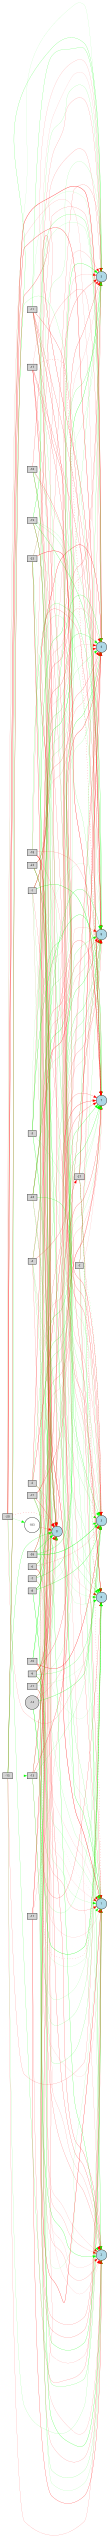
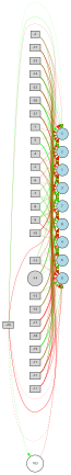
  digraph {
    fontname=Ubuntu
    rankdir=LR
    node [fillcolor=lightgray fontname=Ubuntu fontsize=9 shape=box style=filled]
    edge [color=red fontname=Ubuntu style=solid]
    -1 [height=0.2 width=0.2]
    0 [fillcolor=lightblue height=0.2 shape=circle width=0.2]
    1 [fillcolor=lightblue height=0.2 shape=circle width=0.2]
    2 [fillcolor=lightblue height=0.2 shape=circle width=0.2]
    3 [fillcolor=lightblue height=0.2 shape=circle width=0.2]
    4 [fillcolor=lightblue height=0.2 shape=circle width=0.2]
    5 [fillcolor=lightblue height=0.2 shape=circle width=0.2]
    6 [fillcolor=lightblue height=0.2 shape=circle width=0.2]
    7 [fillcolor=lightblue height=0.2 shape=circle width=0.2]
    8 [fillcolor=lightblue height=0.2 shape=circle width=0.2]
    -2 [height=0.2 width=0.2]
    -3 [height=0.2 width=0.2]
    -4 [height=0.2 width=0.2]
    -5 [height=0.2 width=0.2]
    -6 [height=0.2 width=0.2]
    -7 [height=0.2 width=0.2]
    -8 [height=0.2 width=0.2]
    -9 [height=0.2 width=0.2]
    -10 [height=0.2 width=0.2]
    -11 [height=0.2 width=0.2]
    -12 [height=0.2 width=0.2]
    -13 [height=0.2 width=0.2]
    -14 [height=0.2 shape=circle width=0.2]
    -15 [height=0.2 width=0.2]
    -16 [height=0.2 width=0.2]
    -17 [height=0.2 width=0.2]
    -18 [height=0.2 width=0.2]
    -19 [height=0.2 width=0.2]
    -20 [height=0.2 width=0.2]
    183 [fillcolor=white height=0.2 shape=circle width=0.2]
    -21 [height=0.2 width=0.2]
    -22 [height=0.2 width=0.2]
    -23 [height=0.2 width=0.2]
    -24 [height=0.2 width=0.2]
    -25 [height=0.2 width=0.2]
    -26 [height=0.2 width=0.2]
    -27 [height=0.2 width=0.2]
    -1 -> 0 [color=green penwidth=0.1696789411540785]
    -1 -> 1 [penwidth=0.1602651959714952]
    -1 -> 2 [penwidth=0.11776821700967458]
    -1 -> 3 [penwidth=0.2987434395499643]
    -1 -> 4 [penwidth=0.7096963017582024]
    -1 -> 5 [penwidth=0.3199436941629502]
    -1 -> 6 [color=green penwidth=0.20225773251076368]
    -1 -> 7 [color=green penwidth=0.7329681031992173]
    -1 -> 8 [color=green penwidth=0.25592603566170624]
    -2 -> 1 [penwidth=0.4098731607180566]
    -2 -> 2 [color=green penwidth=0.1771382567426586]
    -2 -> 3 [color=green penwidth=0.3800290030913328 style=dotted]
    -2 -> 4 [penwidth=0.23080777705775837]
    -2 -> 5 [penwidth=0.26634492042982405]
    -2 -> 6 [color=green penwidth=0.16534214017843588]
    -2 -> 7 [penwidth=0.1819918073550958]
    -2 -> 8 [color=green penwidth=0.24822663083426078]
    -3 -> 0 [color=green penwidth=0.35967470508326294]
    -3 -> 1 [color=green penwidth=0.24380291786950284]
    -3 -> 2 [penwidth=0.11675421006717604]
    -3 -> 3 [color=green penwidth=0.21483523971391116]
    -3 -> 4 [color=green penwidth=0.5219919367073957]
    -3 -> 5 [penwidth=0.24499583684133816]
    -3 -> 6 [color=green penwidth=0.2546133533183114]
    -3 -> 7 [color=green penwidth=0.6615410493545241]
    -3 -> 8 [color=green penwidth=0.15296434619136962]
    -4 -> 0 [color=green penwidth=0.3338454474066169]
    -4 -> 1 [penwidth=0.1543543957556895]
    -4 -> 2 [penwidth=0.20967358018589982]
    -4 -> 3 [color=green penwidth=0.27206157732018954]
    -4 -> 4 [color=green penwidth=0.4935044465773981]
    -4 -> 5 [penwidth=0.2306700797701369]
    -4 -> 6 [penwidth=0.17274434662363253]
    -4 -> 7 [penwidth=0.4226747196391606]
    -4 -> 8 [penwidth=0.24182645595639804]
    -5 -> 0 [penwidth=0.25687779422326373]
    -5 -> 1 [color=green penwidth=0.22215605360990448]
    -5 -> 2 [penwidth=0.2764878582322995]
    -5 -> 3 [color=green penwidth=0.1016657443372771]
    -5 -> 4 [penwidth=0.16168917183007847]
    -5 -> 5 [penwidth=0.45073403684985247]
    -5 -> 6 [color=green penwidth=0.17256084103072944]
    -5 -> 7 [penwidth=0.6300579478039224]
    -5 -> 8 [color=green penwidth=0.3565773532458649]
    -6 -> 0 [penwidth=0.16107899080822866]
    -6 -> 1 [penwidth=0.18291818483778283]
    -6 -> 2 [penwidth=0.2872117615036474]
    -6 -> 3 [penwidth=0.2417474298429986]
    -6 -> 4 [penwidth=0.11637639074468986]
    -6 -> 5 [penwidth=0.19042410512924518]
    -6 -> 6 [penwidth=0.432676712688697]
    -6 -> 7 [color=green penwidth=0.21569312560548926 style=dotted]
    -6 -> 8 [color=green penwidth=0.5580552330673557]
    -7 -> 0 [penwidth=0.39258694131117233 style=dotted]
    -7 -> 1 [penwidth=0.1523202287678233]
    -7 -> 2 [penwidth=0.15648395422282202]
    -7 -> 3 [penwidth=0.11689413174771267]
    -7 -> 4 [penwidth=0.42224080445811263]
    -7 -> 5 [color=green penwidth=0.41306872200714695]
    -7 -> 6 [color=green penwidth=0.2615116450860669]
    -7 -> 7 [color=green penwidth=0.5861943502115418]
    -7 -> 8 [penwidth=0.13931122691240277]
    -8 -> 0 [penwidth=0.16676092890636557 style=dotted]
    -8 -> 1 [color=green penwidth=0.17776551012607933]
    -8 -> 2 [color=green penwidth=0.13429619469886045]
    -8 -> 3 [color=green penwidth=0.6104407902244509]
    -8 -> 4 [penwidth=0.26542040166880587]
    -8 -> 5 [color=green penwidth=0.6885592946406884]
    -8 -> 6 [color=green penwidth=0.7377420413076022]
    -8 -> 7 [color=green penwidth=0.17492255742223944]
    -8 -> 8 [color=green penwidth=0.4837951269384686]
    -9 -> 0 [penwidth=0.15295839777984105]
    -9 -> 1 [penwidth=0.34558945082073]
    -9 -> 2 [color=green penwidth=0.606498855956986]
    -9 -> 3 [color=green penwidth=0.4166006490845017]
    -9 -> 4 [penwidth=0.6670299779538295]
    -9 -> 5 [color=green penwidth=0.27549252625169185]
    -9 -> 6 [color=green penwidth=0.17364369119112572]
    -9 -> 7 [penwidth=0.5159031750920003]
    -9 -> 8 [color=green penwidth=0.29614986488113104]
    -10 -> 0 [color=green penwidth=0.1620075479585059]
    -10 -> 1 [penwidth=0.690595948122749]
    -10 -> 2 [penwidth=0.24851716840939214]
    -10 -> 3 [penwidth=0.770225833887953]
    -10 -> 4 [color=green penwidth=0.5876970805871371]
    -10 -> 5 [color=green penwidth=0.1869789090132446]
    -10 -> 6 [penwidth=0.41518738365665286 style=dotted]
    -10 -> 7 [penwidth=0.12534957838633937]
    -10 -> 8 [color=green penwidth=0.369132970985815]
    -11 -> 0 [penwidth=0.2703318739518945]
    -11 -> 1 [penwidth=0.33291428543072843]
    -11 -> 2 [penwidth=0.5560443072460199]
    -11 -> 3 [penwidth=0.13621489431951583]
    -11 -> 4 [penwidth=0.34356734007363154]
    -11 -> 6 [penwidth=0.12552978865867315]
    -11 -> 7 [penwidth=0.23942556717201177]
    -11 -> 8 [penwidth=0.4032283328946893]
    -12 -> 0 [penwidth=0.5547953555068141]
    -12 -> 1 [color=green penwidth=0.30753132773967673]
    -12 -> 3 [penwidth=0.5468595928677811]
    -12 -> 4 [color=green penwidth=0.1754374327150922]
    -12 -> 5 [color=green penwidth=0.4268817267343613]
    -12 -> 6 [penwidth=0.4811649796142172]
    -12 -> 7 [penwidth=0.46610012860811767]
    -12 -> 8 [penwidth=0.4266762727886655]
    -13 -> 0 [penwidth=0.5026216772664772]
    -13 -> 1 [penwidth=0.2186488894061927]
    -13 -> 2 [color=green penwidth=0.22167581065649977]
    -13 -> 3 [color=green penwidth=0.25554936093273095]
    -13 -> 4 [penwidth=0.287349842383414]
    -13 -> 5 [penwidth=0.10386287577642153]
    -13 -> 6 [color=green penwidth=0.33645848246760035]
    -13 -> 7 [penwidth=0.575813523319792]
    -13 -> 8 [color=green penwidth=0.21843567830149946]
    -14 -> 0 [penwidth=0.1280732594322475]
    -14 -> 1 [color=green penwidth=0.5345269308321243]
    -14 -> 2 [color=green penwidth=0.3100833013304352]
    -14 -> 3 [color=green penwidth=0.638663121324916]
    -14 -> 4 [penwidth=0.12335928805753656]
    -14 -> 5 [penwidth=0.251160472136295]
    -14 -> 6 [color=green penwidth=0.27938335658865976]
    -14 -> 7 [penwidth=0.23312261400797582]
    -14 -> 8 [penwidth=0.18811762852876418]
    -15 -> 0 [color=green penwidth=0.5425429850191903]
    -15 -> 1 [color=green penwidth=0.2501715614136889]
    -15 -> 2 [penwidth=0.27280496285193134]
    -15 -> 3 [color=green penwidth=0.13460027925930684]
-   -15 -> -13 [color=green penwidth=0.129892811235298]
+   -15 -> 4 [color=green penwidth=0.129892811235298]
    -15 -> 5 [color=green penwidth=0.43721669944534536]
    -15 -> 6 [penwidth=0.30412567288903636]
    -15 -> 7 [color=green penwidth=0.2703637435381262]
    -15 -> 8 [penwidth=0.5838954414038305]
    -16 -> 0 [color=green penwidth=0.12837883992698404]
    -16 -> 1 [color=green penwidth=0.31674233345093716]
    -16 -> 2 [color=green penwidth=0.5590610534998323]
    -16 -> 3 [penwidth=0.45671056886209216]
    -16 -> 4 [penwidth=0.31257478062373734]
    -16 -> 5 [penwidth=0.16567570378715596]
    -16 -> 6 [penwidth=0.30210886294757]
    -16 -> 7 [color=green penwidth=0.11534668662897224]
    -16 -> 8 [color=green penwidth=0.2847150368811512]
    -17 -> 0 [penwidth=0.26264943476055835]
    -17 -> 1 [penwidth=0.3730859000964628]
    -17 -> 2 [penwidth=0.22993288570454862]
    -17 -> 3 [penwidth=0.4176510170147456]
    -17 -> 4 [color=green penwidth=0.11392551118750116]
    -17 -> 5 [penwidth=0.22669811418086314]
    -17 -> 6 [penwidth=0.41946590710536247]
    -17 -> 7 [penwidth=0.5920674728601532 style=dotted]
    -17 -> 8 [penwidth=0.40152236370208416]
    -18 -> 0 [penwidth=0.17257390442402026]
    -18 -> 1 [penwidth=0.8610344615842577]
    -18 -> 2 [penwidth=0.2488098231599136]
    -18 -> 3 [penwidth=0.28139590430906947]
    -18 -> 4 [color=green penwidth=0.10156896226731034]
    -18 -> 5 [penwidth=0.298784368671125]
    -18 -> 6 [color=green penwidth=0.14508998780404128]
    -18 -> 7 [penwidth=0.3146155982179713]
    -18 -> 8 [color=green penwidth=0.437886063236377]
    -19 -> 0 [color=green penwidth=0.5297896762047587]
    -19 -> 1 [color=green penwidth=0.18333283621612656]
    -19 -> 2 [penwidth=0.47725016622135485]
    -19 -> 3 [color=green penwidth=0.2393970179781799]
    -19 -> 4 [color=green penwidth=0.42179511712090023]
    -19 -> 5 [color=green penwidth=0.2631459404771651]
    -19 -> 6 [color=green penwidth=0.114104233133394]
    -19 -> 7 [color=green penwidth=0.30603096885233083]
    -19 -> 8 [color=green penwidth=0.5864319090495289]
    -20 -> 0 [penwidth=0.6089620648160012 style=dotted]
    -20 -> 1 [color=green penwidth=0.39048059464746565]
    -20 -> 2 [color=green penwidth=0.1290579714074896]
    -20 -> 3 [penwidth=0.2583894290470771]
    -20 -> 4 [penwidth=0.884927592411823]
    -20 -> 5 [color=green penwidth=0.16714048818465535]
    -20 -> 6 [penwidth=0.13431767915465853]
    -20 -> 7 [penwidth=0.7014177460724086]
    -20 -> 8 [penwidth=0.20751178740616938]
    -20 -> 183 [color=green penwidth=0.2821441869913991]
    183 -> 0 [penwidth=0.35133685148131255]
    -21 -> 0 [color=green penwidth=0.31558886530961117]
    -21 -> 1 [penwidth=0.3692667597896404]
    -21 -> 2 [penwidth=0.30142005839116126]
    -21 -> 3 [color=green penwidth=0.17354989405355994]
    -21 -> 4 [color=green penwidth=0.24340045832464866]
    -21 -> 5 [penwidth=0.39938410346129216]
    -21 -> 6 [color=green penwidth=0.21615760323349092]
    -21 -> 7 [color=green penwidth=0.22664791445629615]
    -21 -> 8 [penwidth=0.3534223590416813]
    -22 -> 0 [penwidth=0.49290848204836124]
    -22 -> 1 [penwidth=0.3341453952591167]
    -22 -> 2 [color=green penwidth=0.5997367157737614]
    -22 -> 3 [color=green penwidth=0.1389107146376516 style=dotted]
    -22 -> 4 [penwidth=0.11524008914162512]
    -22 -> 5 [penwidth=0.10366237803429648]
    -22 -> 6 [color=green penwidth=0.182785137179224]
    -22 -> 7 [penwidth=0.48596863080470654]
    -22 -> 8 [penwidth=0.3914124677720403]
    -23 -> 0 [penwidth=0.3421943880833276]
    -23 -> 1 [color=green penwidth=0.2460359634042599]
    -23 -> 2 [penwidth=0.3730549176992435]
    -23 -> 3 [color=green penwidth=0.31412529516297893]
    -23 -> 4 [penwidth=0.3045240266975774]
    -23 -> 5 [color=green penwidth=0.2340753269816249]
    -23 -> 6 [color=green penwidth=0.26260604282110156]
    -23 -> 7 [penwidth=0.12876901748880548]
    -23 -> 8 [penwidth=0.4003507337926845]
    -24 -> 0 [penwidth=0.2494817144752296]
    -24 -> 1 [penwidth=0.17773755578427908 style=dotted]
    -24 -> 2 [color=green penwidth=0.10746355102818653]
    -24 -> 3 [color=green penwidth=0.5533480336660436]
    -24 -> 4 [penwidth=0.24106515235674286]
    -24 -> 5 [color=green penwidth=0.5955628590745563]
    -24 -> 6 [color=green penwidth=0.34162086749700804]
    -24 -> 7 [penwidth=0.4852373372186968]
    -24 -> 8 [color=green penwidth=0.5439961189730426]
    -25 -> 0 [penwidth=0.26725238849949234]
    -25 -> 1 [color=green penwidth=0.5921840870982575]
    -25 -> 2 [penwidth=0.4559987503168631]
    -25 -> 3 [penwidth=0.10765548599794404]
    -25 -> 4 [color=green penwidth=0.20942175415081787]
    -25 -> 5 [penwidth=0.29380163811689264]
    -25 -> 6 [color=green penwidth=0.24710443740621324]
    -25 -> 7 [penwidth=0.7960588067239618]
    -25 -> 8 [color=green penwidth=0.23154827091618335 style=dotted]
    -26 -> 0 [color=green penwidth=0.6550871347055142]
    -26 -> 1 [color=green penwidth=0.13198042185369435]
    -26 -> 2 [penwidth=0.16028295251055147]
    -26 -> 3 [color=green penwidth=0.9466851726951825]
    -26 -> 4 [color=green penwidth=0.2795940435864316]
    -26 -> 5 [penwidth=0.4875272362083731]
    -26 -> 6 [color=green penwidth=0.15036712884310355]
    -26 -> 7 [color=green penwidth=0.5711592718109822]
    -26 -> 8 [penwidth=0.25229864872301927]
-   0 -> -27 [penwidth=0.39321755175256323]
+   -27 -> 0 [penwidth=0.39321755175256323]
    -27 -> 1 [penwidth=0.504412316870513 style=dotted]
    -27 -> 2 [color=green penwidth=0.5045760172047488]
    -27 -> 3 [penwidth=0.2628601636055864]
    -27 -> 4 [penwidth=0.9452290432725224]
    -27 -> 5 [color=green penwidth=0.37269879934394357]
    -27 -> 6 [penwidth=0.18771800001249966]
    -27 -> 7 [color=green penwidth=0.22203824943129274]
    -27 -> 8 [penwidth=0.12495213601186628]
  }
